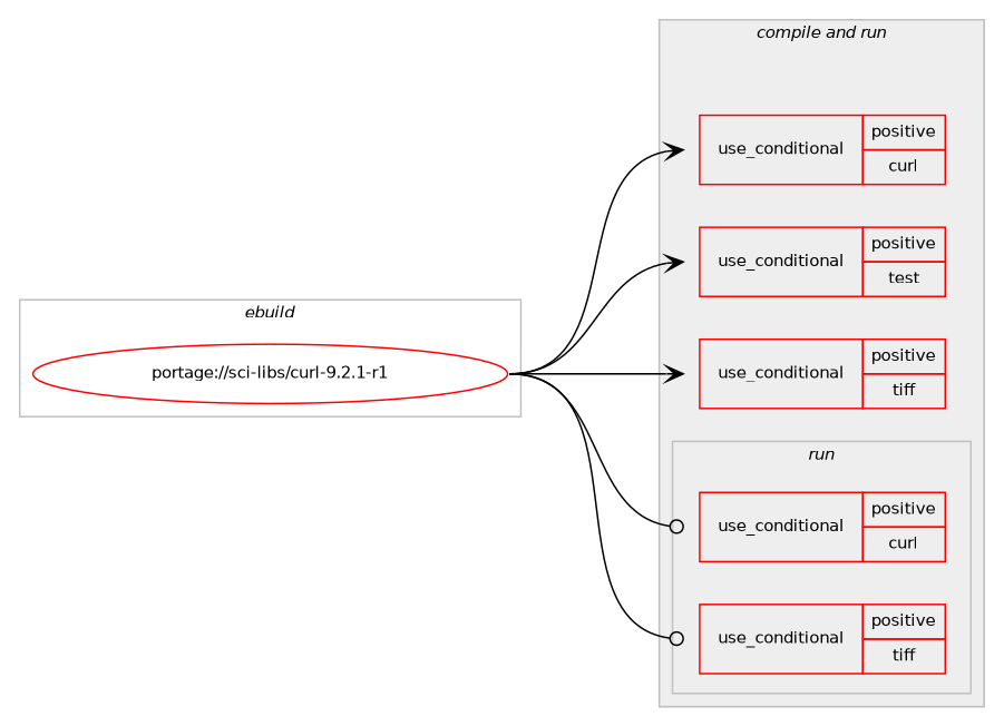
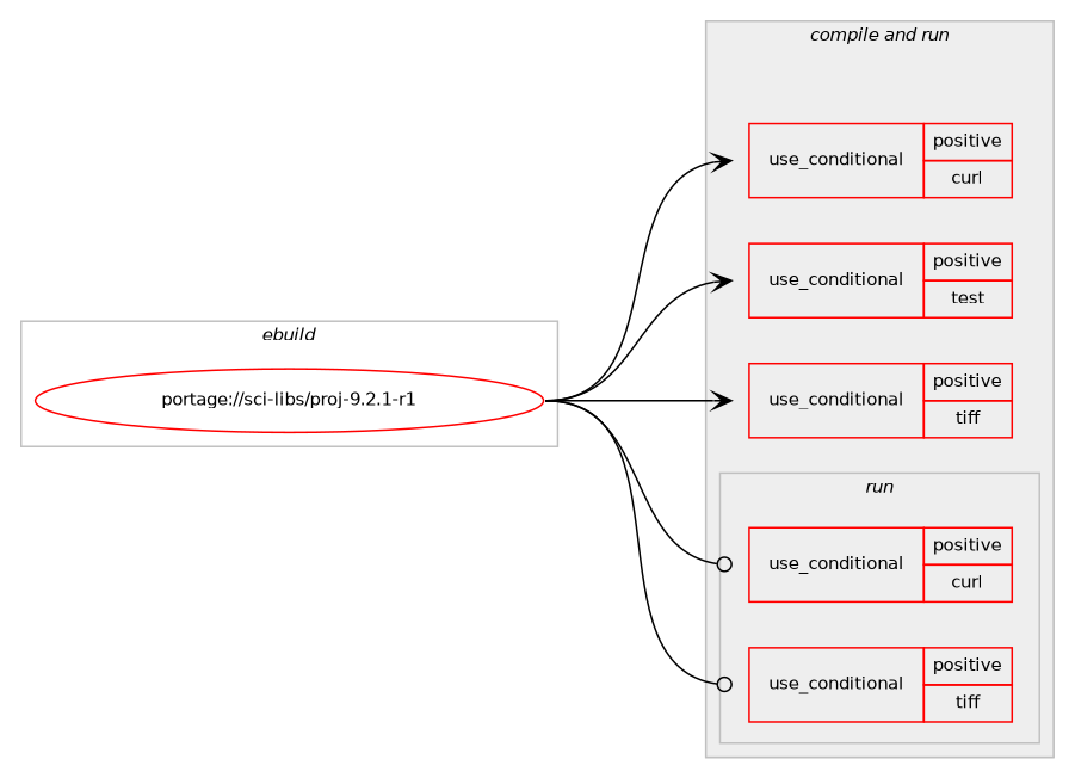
  digraph {
    compound=true
    concentrate=true
    fontname=Helvetica
    fontsize=10
    newrank=true
    rankdir=LR
    ranksep=1.5
    node [color=red fontname=Helvetica fontsize=10 shape=none]
    edge [arrowhead=vee headport=w style=solid tailport=e weight=20]
-   n1 [label="portage://sci-libs/curl-9.2.1-r1" width=4 shape=""]
+   n1 [label="portage://sci-libs/proj-9.2.1-r1" width=4 shape=""]
    n2 [label=<<TABLE BORDER="0" CELLBORDER="1" CELLSPACING="0" CELLPADDING="4"><TR><TD ROWSPAN="3" CELLPADDING="10">use_conditional</TD></TR><TR><TD>positive</TD></TR><TR><TD>curl</TD></TR></TABLE>>]
    n3 [label=<<TABLE BORDER="0" CELLBORDER="1" CELLSPACING="0" CELLPADDING="4"><TR><TD ROWSPAN="3" CELLPADDING="10">use_conditional</TD></TR><TR><TD>positive</TD></TR><TR><TD>test</TD></TR></TABLE>>]
    n4 [label=<<TABLE BORDER="0" CELLBORDER="1" CELLSPACING="0" CELLPADDING="4"><TR><TD ROWSPAN="3" CELLPADDING="10">use_conditional</TD></TR><TR><TD>positive</TD></TR><TR><TD>tiff</TD></TR></TABLE>>]
    n5 [label=<<TABLE BORDER="0" CELLBORDER="1" CELLSPACING="0" CELLPADDING="4"><TR><TD ROWSPAN="3" CELLPADDING="10">use_conditional</TD></TR><TR><TD>positive</TD></TR><TR><TD>curl</TD></TR></TABLE>>]
    n6 [label=<<TABLE BORDER="0" CELLBORDER="1" CELLSPACING="0" CELLPADDING="4"><TR><TD ROWSPAN="3" CELLPADDING="10">use_conditional</TD></TR><TR><TD>positive</TD></TR><TR><TD>tiff</TD></TR></TABLE>>]
    subgraph cluster_1 {
      color=gray
      label=<<i>ebuild</i>>
      rank=same
      n1
    }
    subgraph cluster_2 {
      color=gray
      label=<<i>dependencies</i>>
      subgraph cluster_3 {
        color=gray
        fillcolor="#eeeeee"
        label=<<i>compile</i>>
        style=filled
        subgraph sub_4 {
          color=gray
          fillcolor="#eeeeee"
          label=<<i>compile</i>>
          style=filled
          n2
        }
        subgraph sub_5 {
          color=gray
          fillcolor="#eeeeee"
          label=<<i>compile</i>>
          style=filled
          n3
        }
        subgraph sub_6 {
          color=gray
          fillcolor="#eeeeee"
          label=<<i>compile</i>>
          style=filled
          n4
        }
      }
      subgraph cluster_7 {
        color=gray
        fillcolor="#eeeeee"
        label=<<i>compile and run</i>>
        style=filled
      }
      subgraph cluster_8 {
        color=gray
        fillcolor="#eeeeee"
        label=<<i>run</i>>
        style=filled
        subgraph sub_9 {
          color=gray
          fillcolor="#eeeeee"
          label=<<i>run</i>>
          style=filled
          n5
        }
        subgraph sub_10 {
          color=gray
          fillcolor="#eeeeee"
          label=<<i>run</i>>
          style=filled
          n6
        }
      }
    }
    subgraph cluster_11 {
      color=gray
      label=<<i>candidates</i>>
      rank=same
    }
    n1 -> n2
    n1 -> n3
    n1 -> n4
    n1 -> n5 [arrowhead=odot]
    n1 -> n6 [arrowhead=odot]
  }
